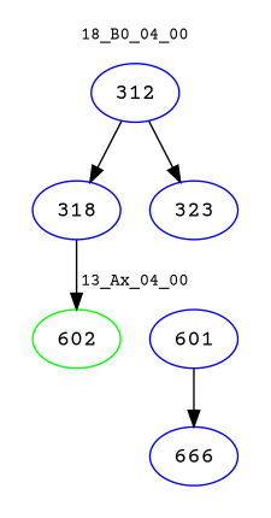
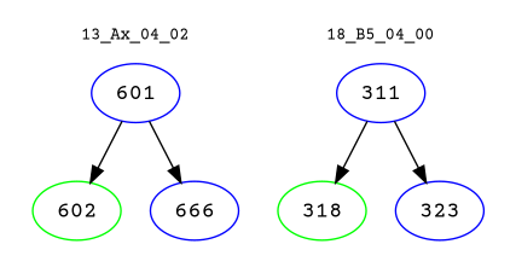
  digraph {
    fontname="Courier Prime"
    node [color=blue fontname="Courier Prime"]
    edge [color=black fontname="Courier Prime"]
    n1 [label=601]
    n2 [color=green label=602]
    n3 [label=666]
-   n4 [label=312]
-   n5 [label=318]
+   n4 [label=311]
+   n5 [color=green label=318]
    n6 [label=323]
    subgraph cluster_1 {
      color=white
      fontsize=10
-     label="13_Ax_04_00"
+     label="13_Ax_04_02"
      n1
      n2
      n3
    }
    subgraph cluster_2 {
      color=white
      fontsize=10
-     label="18_B0_04_00"
+     label="18_B5_04_00"
      n4
      n5
      n6
    }
-   n5 -> n2
+   n1 -> n2
    n1 -> n3
    n4 -> n5
    n4 -> n6
  }
